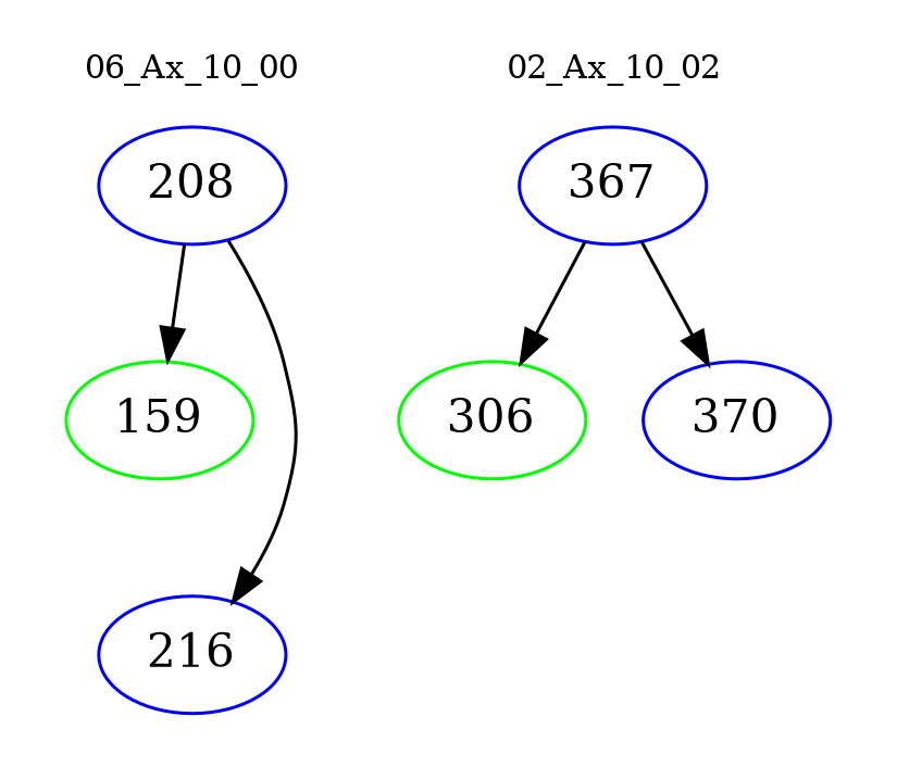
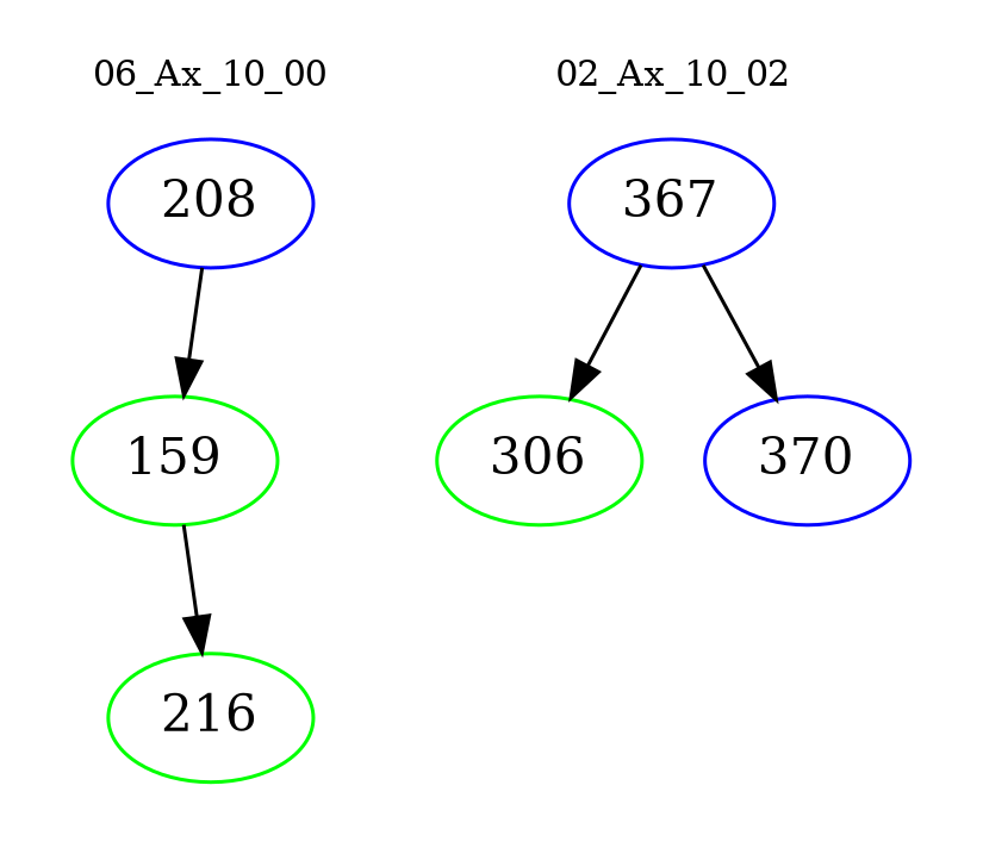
  digraph {
    node [color=blue]
    edge [color=black]
    n1 [label=208]
    n2 [color=green label=159]
-   n3 [label=216]
+   n3 [color=green label=216]
    n4 [label=367]
    n5 [color=green label=306]
    n6 [label=370]
    subgraph cluster_1 {
      color=white
      fontsize=10
      label="06_Ax_10_00"
      n1
      n2
      n3
    }
    subgraph cluster_2 {
      color=white
      fontsize=10
      label="02_Ax_10_02"
      n4
      n5
      n6
    }
    n1 -> n2
-   n1 -> n3
+   n2 -> n3
    n4 -> n5
    n4 -> n6
  }
